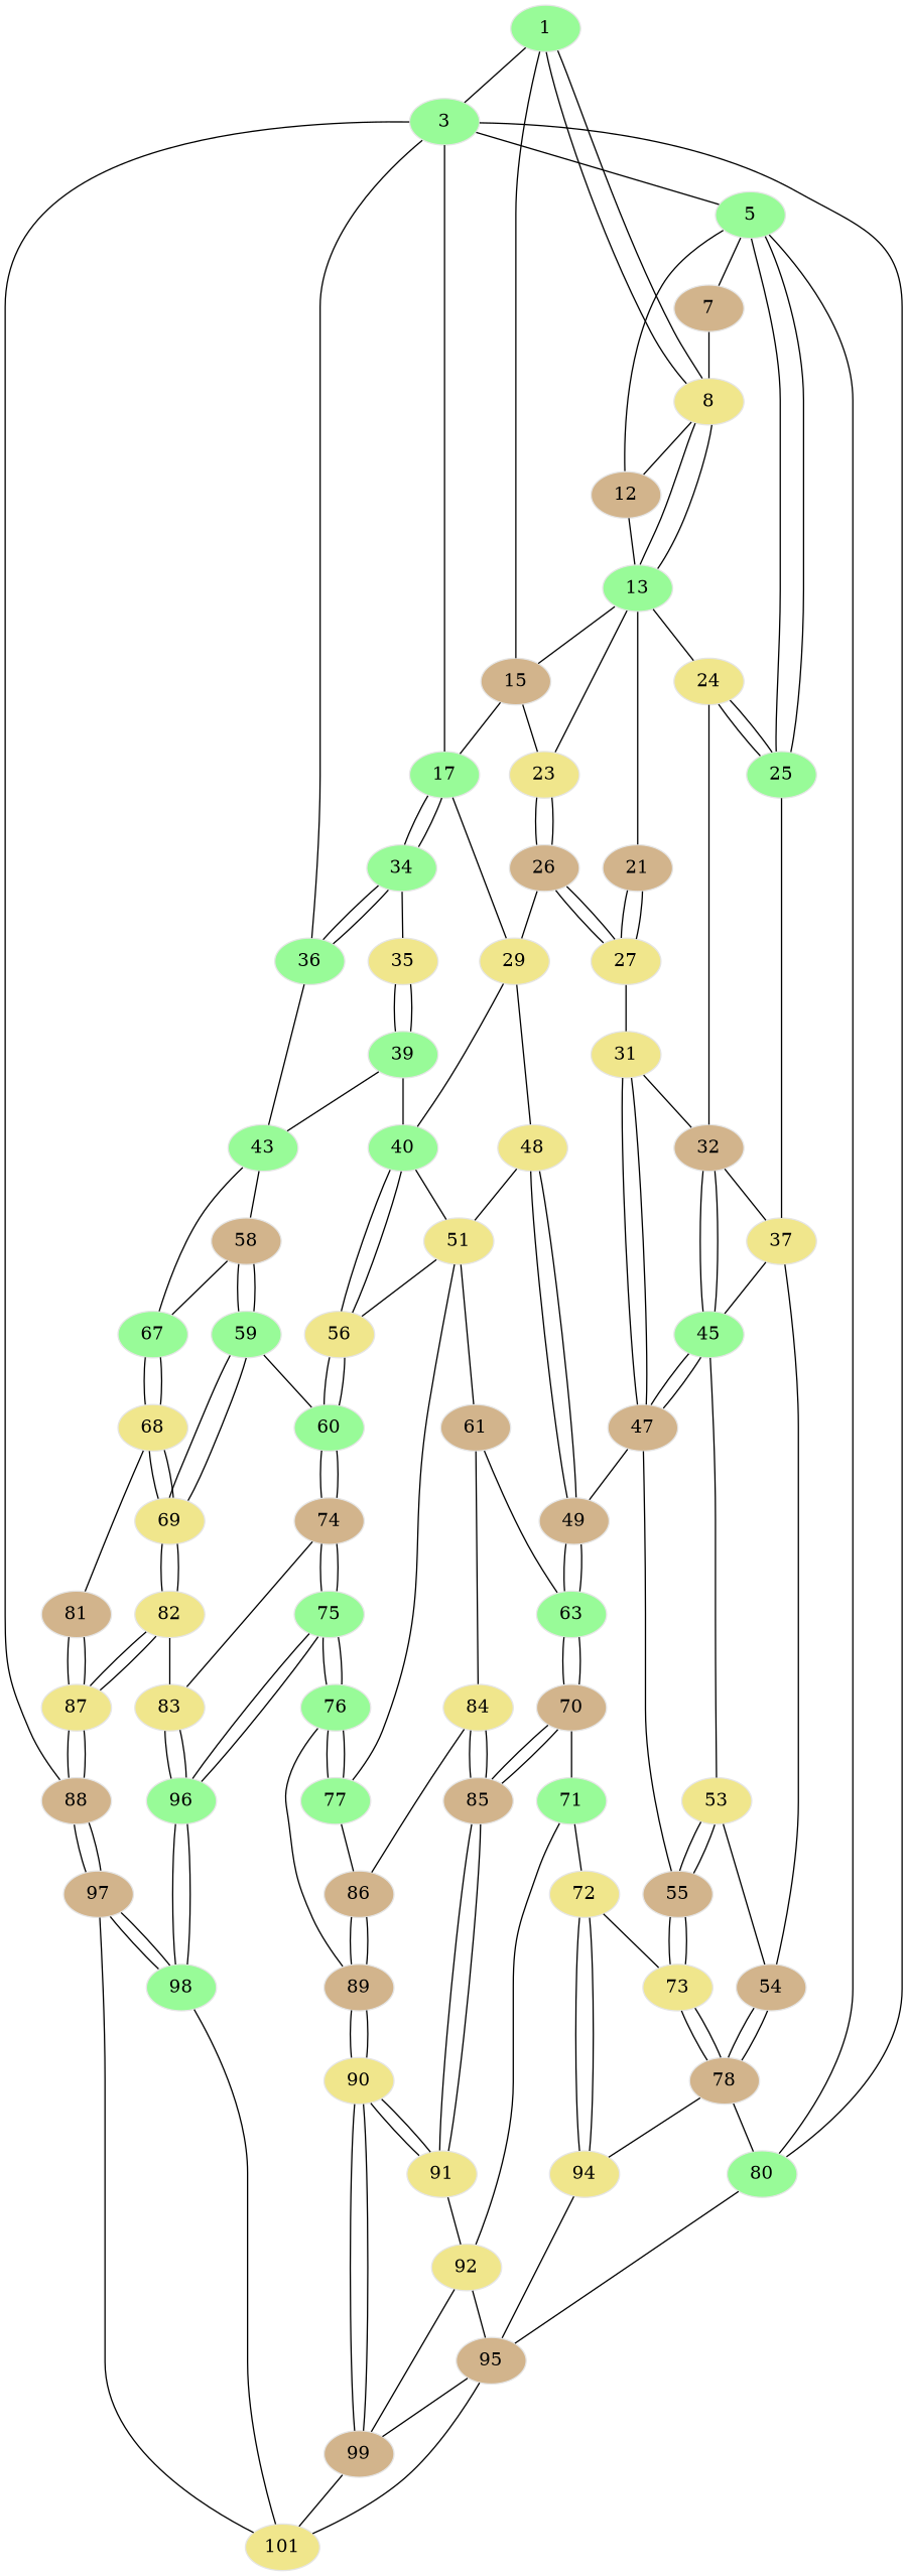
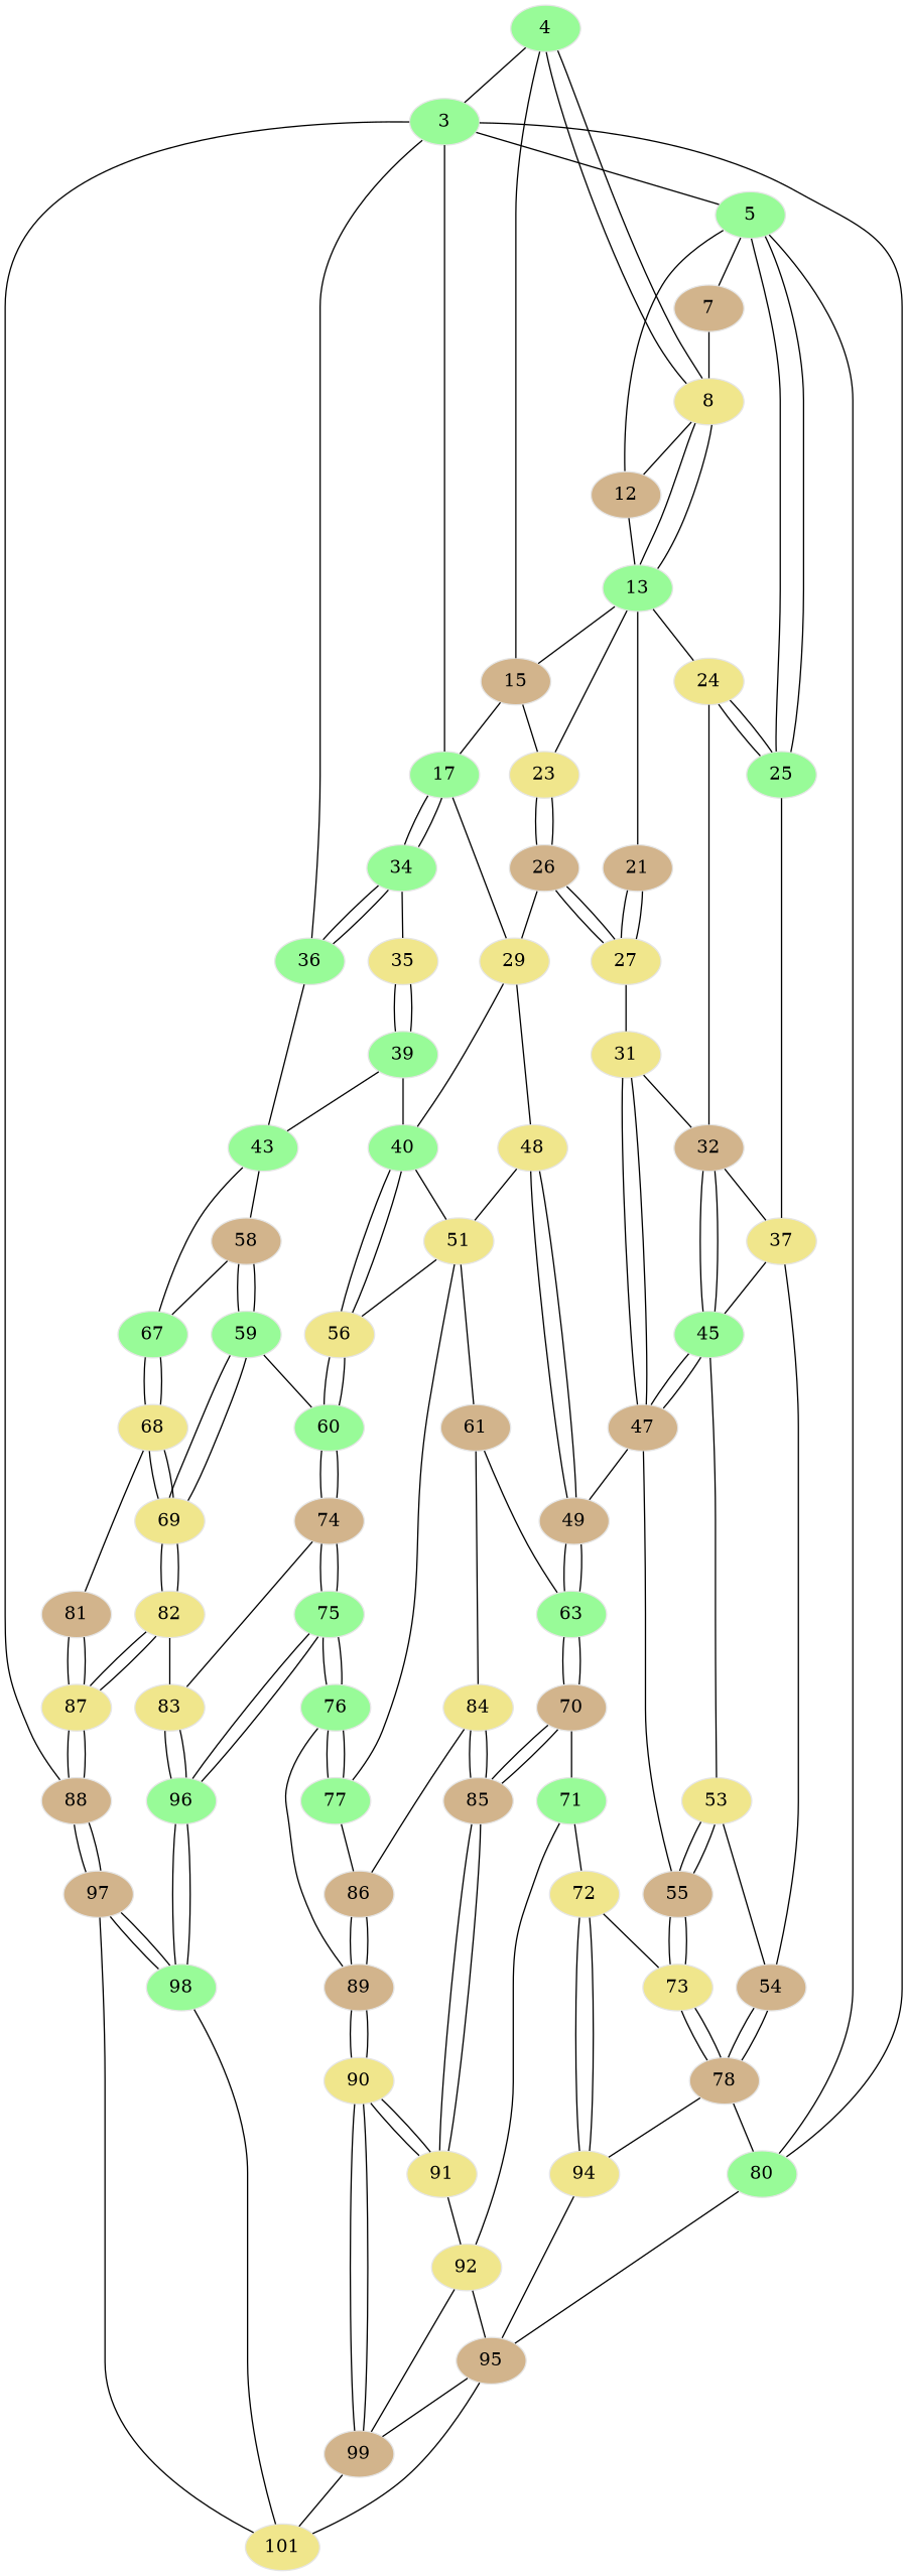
  graph {
    node [color=gray90 fillcolor=khaki style=filled]
-   1 [fillcolor=palegreen super="+2"]
+   1 [fillcolor=palegreen super="+2" label=4]
    3 [fillcolor=palegreen super="+4"]
    8 [super="+9"]
    15 [fillcolor=tan super="+19"]
    5 [fillcolor=palegreen super="+6"]
    17 [fillcolor=palegreen super="+18"]
    36 [fillcolor=palegreen super="+42"]
    80 [fillcolor=palegreen]
    88 [fillcolor=tan]
    12 [fillcolor=tan]
    13 [fillcolor=palegreen super="+14+16"]
    23
    7 [fillcolor=tan super="+10"]
    25 [fillcolor=palegreen]
    29 [super="+30"]
    34 [fillcolor=palegreen]
    43 [fillcolor=palegreen super="+44"]
    95 [fillcolor=tan super="+102"]
    97 [fillcolor=tan]
    37 [super="+38"]
    21 [fillcolor=tan]
    24
    27
    26 [fillcolor=tan]
    32 [fillcolor=tan super="+33"]
    40 [fillcolor=palegreen super="+41"]
    48
    35
    39 [fillcolor=palegreen]
    31
    45 [fillcolor=palegreen super="+46"]
    54 [fillcolor=tan]
    47 [fillcolor=tan super="+50"]
    51 [super="+57+52"]
    56
    49 [fillcolor=tan]
    55 [fillcolor=tan]
    53
    58 [fillcolor=tan]
    67 [fillcolor=palegreen]
    78 [fillcolor=tan super="+79"]
    61 [fillcolor=tan super="+62"]
    77 [fillcolor=palegreen]
    60 [fillcolor=palegreen]
    59 [fillcolor=palegreen]
    68
    63 [fillcolor=palegreen]
    73
    70 [fillcolor=tan]
    84
    86 [fillcolor=tan]
    94
    74 [fillcolor=tan]
    69
    82
    75 [fillcolor=palegreen]
    83
    85 [fillcolor=tan]
    71 [fillcolor=palegreen]
    81 [fillcolor=tan]
    87
    72
    92 [super="+93"]
    91
    99 [fillcolor=tan super="+100"]
    76 [fillcolor=palegreen]
    96 [fillcolor=palegreen]
    89 [fillcolor=tan]
    98 [fillcolor=palegreen]
    90
    101 [super="+103"]
    1 -- 3
    1 -- 8
    1 -- 8
    1 -- 15
    3 -- 5
    3 -- 17
    3 -- 36
    3 -- 80
    3 -- 88
    8 -- 12
    8 -- 13
    8 -- 13
    15 -- 17
    15 -- 23
    5 -- 80
    5 -- 12
    5 -- 7
    5 -- 25
    5 -- 25
    17 -- 29
    17 -- 34
    17 -- 34
    36 -- 43
    80 -- 95
    88 -- 97
    88 -- 97
    12 -- 13
    13 -- 15
    13 -- 23
    13 -- 21 [weight=2]
    13 -- 24
    23 -- 26
    23 -- 26
    7 -- 8 [weight=2]
    25 -- 37
    29 -- 40
    29 -- 48
    34 -- 36
    34 -- 36
    34 -- 35
    43 -- 58
    43 -- 67
    95 -- 99
    95 -- 101
    97 -- 98
    97 -- 98
    97 -- 101
    37 -- 45
    37 -- 54
    21 -- 27
    21 -- 27
    24 -- 25
    24 -- 25
    24 -- 32
    27 -- 31
    26 -- 29
    26 -- 27
    26 -- 27
    32 -- 37
    32 -- 45
    32 -- 45
    40 -- 51
    40 -- 56
    40 -- 56
    48 -- 51
    48 -- 49
    48 -- 49
    35 -- 39
    35 -- 39
    39 -- 43
    39 -- 40
    31 -- 32
    31 -- 47
    31 -- 47
    45 -- 47
    45 -- 47
    45 -- 53
    54 -- 78
    54 -- 78
    47 -- 49
    47 -- 55
    51 -- 56
    51 -- 61 [weight=2]
    51 -- 77
    56 -- 60
    56 -- 60
    49 -- 63
    49 -- 63
    55 -- 73
    55 -- 73
    53 -- 54
    53 -- 55
    53 -- 55
    58 -- 67
    58 -- 59
    58 -- 59
    67 -- 68
    67 -- 68
    78 -- 80
    78 -- 94
    61 -- 63
    61 -- 84
    77 -- 86
    60 -- 74
    60 -- 74
    59 -- 60
    59 -- 69
    59 -- 69
    68 -- 69
    68 -- 69
    68 -- 81
    63 -- 70
    63 -- 70
    73 -- 78
    73 -- 78
    70 -- 85
    70 -- 85
    70 -- 71
    84 -- 86
    84 -- 85
    84 -- 85
    86 -- 89
    86 -- 89
    94 -- 95
    74 -- 75
    74 -- 75
    74 -- 83
    69 -- 82
    69 -- 82
    82 -- 83
    82 -- 87
    82 -- 87
    75 -- 76
    75 -- 76
    75 -- 96
    75 -- 96
    83 -- 96
    83 -- 96
    85 -- 91
    85 -- 91
    71 -- 72
    71 -- 92
    81 -- 87
    81 -- 87
    87 -- 88
    87 -- 88
    72 -- 73
    72 -- 94
    72 -- 94
    92 -- 95
    92 -- 99
    91 -- 92
    99 -- 101
    76 -- 77
    76 -- 77
    76 -- 89
    96 -- 98
    96 -- 98
    89 -- 90
    89 -- 90
    98 -- 101
    90 -- 91
    90 -- 91
    90 -- 99
    90 -- 99
  }
